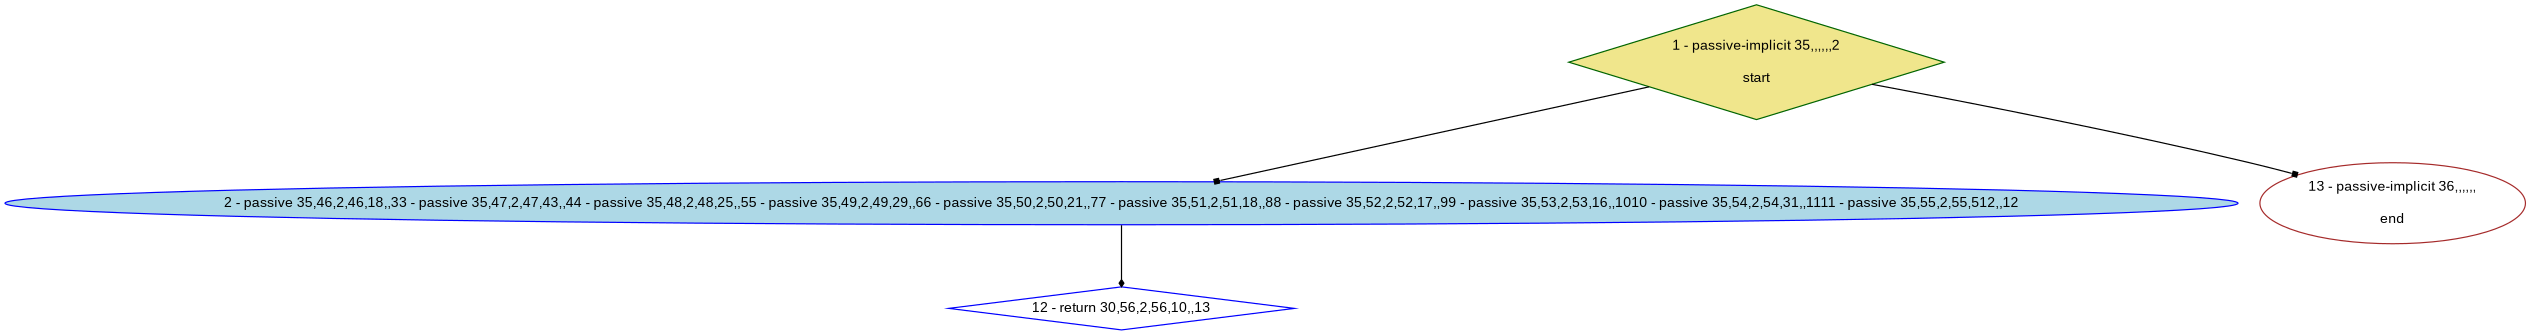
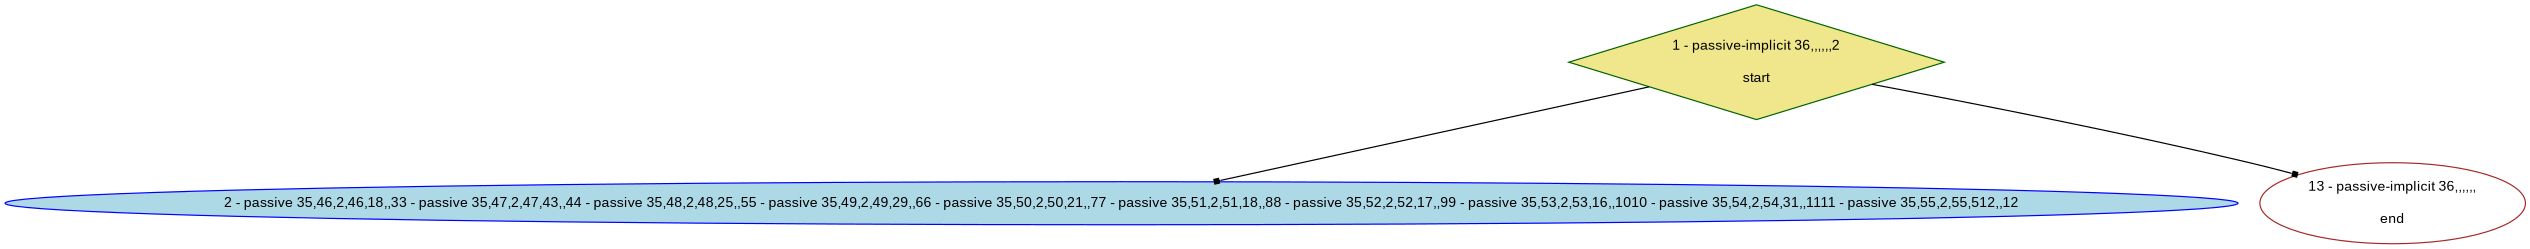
  digraph {
    bgcolor=white
    compound=true
    fillcolor="#FFFFCC"
    fontname=Arial
    fontsize=12
    pack=true
    packmode=clust
    style="rounded,filled"
    node [color="#0000ff" compound=true fillcolor=white fixedsize=false fontname=Arial fontsize=12 node_initialized=no shape=ellipse style=filled]
    edge [arrowhead=box arrowsize=0.5 arrowtail=none color="#000000" compound=true dir=forward fontcolor=black fontname=Arial fontsize=12]
    n1 [fillcolor=lightblue label="2 - passive 35,46,2,46,18,,33 - passive 35,47,2,47,43,,44 - passive 35,48,2,48,25,,55 - passive 35,49,2,49,29,,66 - passive 35,50,2,50,21,,77 - passive 35,51,2,51,18,,88 - passive 35,52,2,52,17,,99 - passive 35,53,2,53,16,,1010 - passive 35,54,2,54,31,,1111 - passive 35,55,2,55,512,,12"]
-   n2 [label="12 - return 30,56,2,56,10,,13" shape=diamond]
-   n3 [color="#006400" fillcolor=khaki label="1 - passive-implicit 35,,,,,,2\n\nstart" shape=diamond]
+   n3 [color="#006400" fillcolor=khaki label="1 - passive-implicit 36,,,,,,2\n\nstart" shape=diamond]
    n4 [color="#a52a2a" label="13 - passive-implicit 36,,,,,,\n\nend"]
-   n1 -> n2 [arrowhead=diamond]
    n3 -> n1
    n3 -> n4
  }
